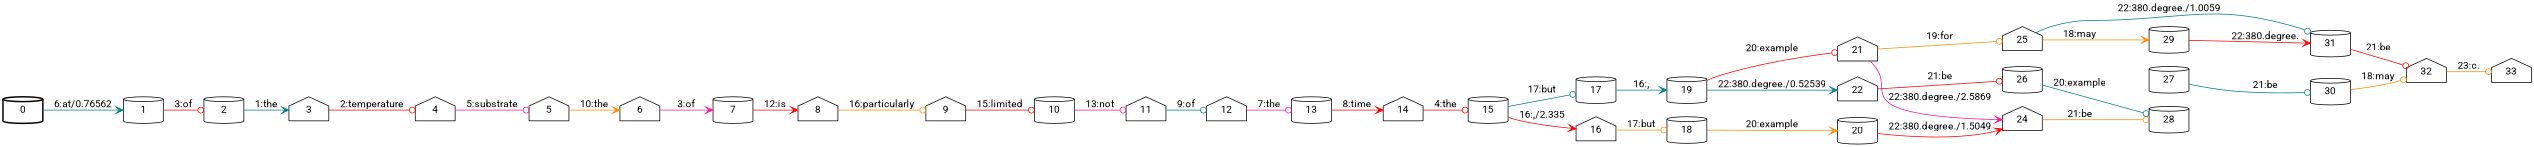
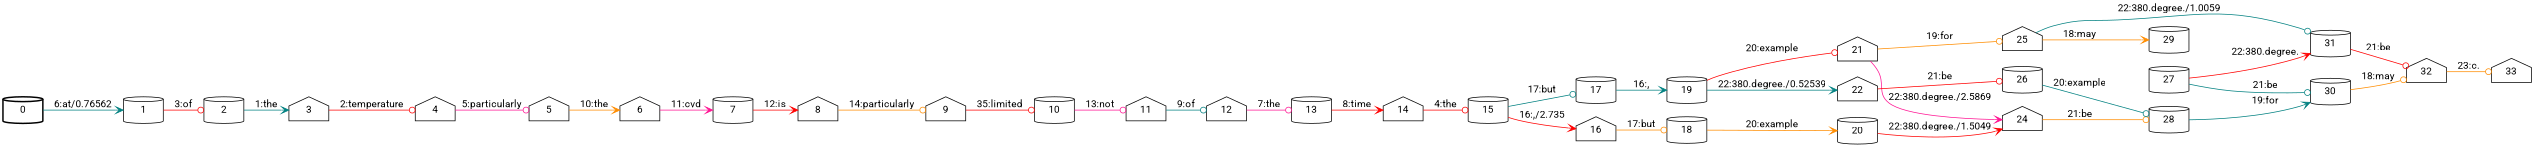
  digraph {
    fontname=Roboto
    nodesep=0.25
    rankdir=LR
    ranksep=0.4
    node [fontname=Roboto fontsize=14 shape=cylinder style=solid]
    edge [arrowhead=odot color=red fontname=Roboto fontsize=14]
    n1 [label=0 style=bold]
    n2 [label=1]
    n3 [label=2]
    n4 [label=3 shape=house]
    n5 [label=4 shape=house]
    n6 [label=5 shape=house]
    n7 [label=6 shape=house]
    n8 [label=7]
    n9 [label=8 shape=house]
    n10 [label=9 shape=house]
    n11 [label=10]
    n12 [label=11 shape=house]
    n13 [label=12 shape=house]
    n14 [label=13]
    n15 [label=14 shape=house]
    n16 [label=15]
    n17 [label=16 shape=house]
    n18 [label=17]
    n19 [label=18]
    n20 [label=19]
    n21 [label=20]
    n22 [label=21 shape=house]
    n23 [label=22 shape=house]
    n24 [label=24 shape=house]
    n25 [label=25 shape=house]
    n26 [label=26]
    n27 [label=28]
    n28 [label=29]
    n29 [label=31]
    n30 [label=27]
    n31 [label=30]
    n32 [label=32 shape=house]
    n33 [label=33 shape=house]
    n1 -> n2 [arrowhead=vee color=teal label="6:at/0.76562"]
    n2 -> n3 [label="3:of"]
    n3 -> n4 [arrowhead=vee color=teal label="1:the"]
    n4 -> n5 [label="2:temperature"]
-   n5 -> n6 [color=deeppink label="5:substrate"]
+   n5 -> n6 [color=deeppink label="5:particularly"]
    n6 -> n7 [arrowhead=vee color=darkorange label="10:the"]
-   n7 -> n8 [arrowhead=vee color=deeppink label="3:of"]
+   n7 -> n8 [arrowhead=vee color=deeppink label="11:cvd"]
    n8 -> n9 [arrowhead=vee label="12:is"]
-   n9 -> n10 [color=darkorange label="16:particularly"]
-   n10 -> n11 [label="15:limited"]
+   n9 -> n10 [color=darkorange label="14:particularly"]
+   n10 -> n11 [label="35:limited"]
    n11 -> n12 [color=deeppink label="13:not"]
    n12 -> n13 [color=teal label="9:of"]
    n13 -> n14 [color=deeppink label="7:the"]
    n14 -> n15 [arrowhead=vee label="8:time"]
    n15 -> n16 [label="4:the"]
-   n16 -> n17 [arrowhead=vee label="16:,/2.335"]
+   n16 -> n17 [arrowhead=vee label="16:,/2.735"]
    n16 -> n18 [color=teal label="17:but"]
    n17 -> n19 [color=darkorange label="17:but"]
    n18 -> n20 [arrowhead=vee color=teal label="16:,"]
    n19 -> n21 [arrowhead=vee color=darkorange label="20:example"]
    n20 -> n22 [label="20:example"]
    n20 -> n23 [arrowhead=vee color=teal label="22:380.degree./0.52539"]
    n21 -> n24 [arrowhead=vee label="22:380.degree./1.5049"]
    n22 -> n24 [arrowhead=vee color=deeppink label="22:380.degree./2.5869"]
    n22 -> n25 [color=darkorange label="19:for"]
    n23 -> n26 [label="21:be"]
    n24 -> n27 [color=darkorange label="21:be"]
    n25 -> n28 [arrowhead=vee color=darkorange label="18:may"]
    n25 -> n29 [color=teal label="22:380.degree./1.0059"]
    n26 -> n27 [color=teal label="20:example"]
-   n28 -> n29 [arrowhead=vee label="22:380.degree."]
+   n27 -> n31 [arrowhead=vee color=teal label="19:for"]
+   n30 -> n29 [arrowhead=vee label="22:380.degree."]
    n29 -> n32 [label="21:be"]
    n30 -> n31 [color=teal label="21:be"]
    n31 -> n32 [color=darkorange label="18:may"]
    n32 -> n33 [color=darkorange label="23:c."]
  }
